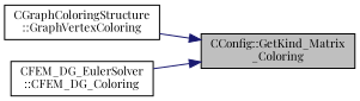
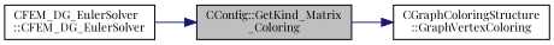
  digraph {
    fontname="Playfair Display"
    rankdir=RL
    node [color=black fillcolor=white fontname="Playfair Display" fontsize=10 shape=record style=filled]
    edge [color=midnightblue dir=back fontname="Playfair Display" fontsize=10 labelfontname=Helvetica labelfontsize=10 style=solid]
    n1 [fillcolor=grey75 fontcolor=black height=0.2 label="CConfig::GetKind_Matrix\l_Coloring" width=0.4]
    n2 [height=0.2 label="CGraphColoringStructure\l::GraphVertexColoring" width=0.4]
-   n3 [height=0.2 label="CFEM_DG_EulerSolver\l::CFEM_DG_Coloring" width=0.4]
-   n1 -> n2
+   n3 [height=0.2 label="CFEM_DG_EulerSolver\l::CFEM_DG_EulerSolver" width=0.4]
+   n2 -> n1
    n1 -> n3
  }
